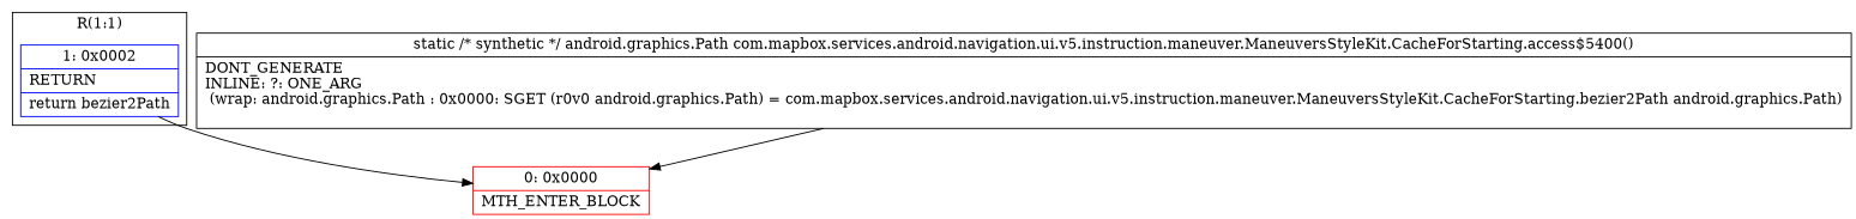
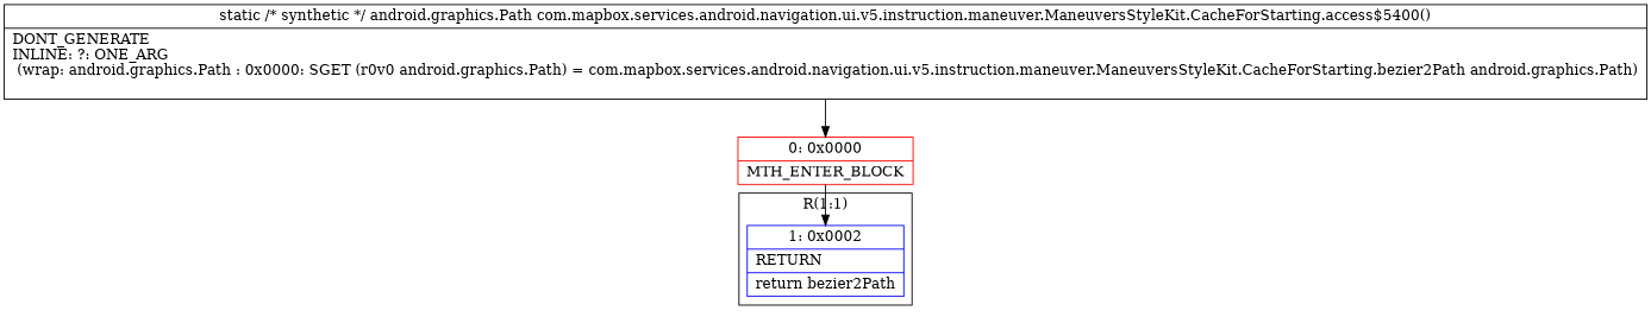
  digraph {
    node [shape=record]
    n1 [color=blue label="{1\:\ 0x0002|RETURN\l|return bezier2Path\l}"]
    n2 [color=red label="{0\:\ 0x0000|MTH_ENTER_BLOCK\l}"]
    n3 [label="{static \/* synthetic *\/ android.graphics.Path com.mapbox.services.android.navigation.ui.v5.instruction.maneuver.ManeuversStyleKit.CacheForStarting.access$5400()  | DONT_GENERATE\lINLINE: ?: ONE_ARG  \l  (wrap: android.graphics.Path : 0x0000: SGET  (r0v0 android.graphics.Path) =  com.mapbox.services.android.navigation.ui.v5.instruction.maneuver.ManeuversStyleKit.CacheForStarting.bezier2Path android.graphics.Path)\l\l}"]
    subgraph cluster_1 {
      label="R(1:1)"
      n1
    }
-   n1 -> n2
+   n2 -> n1
    n3 -> n2
  }
